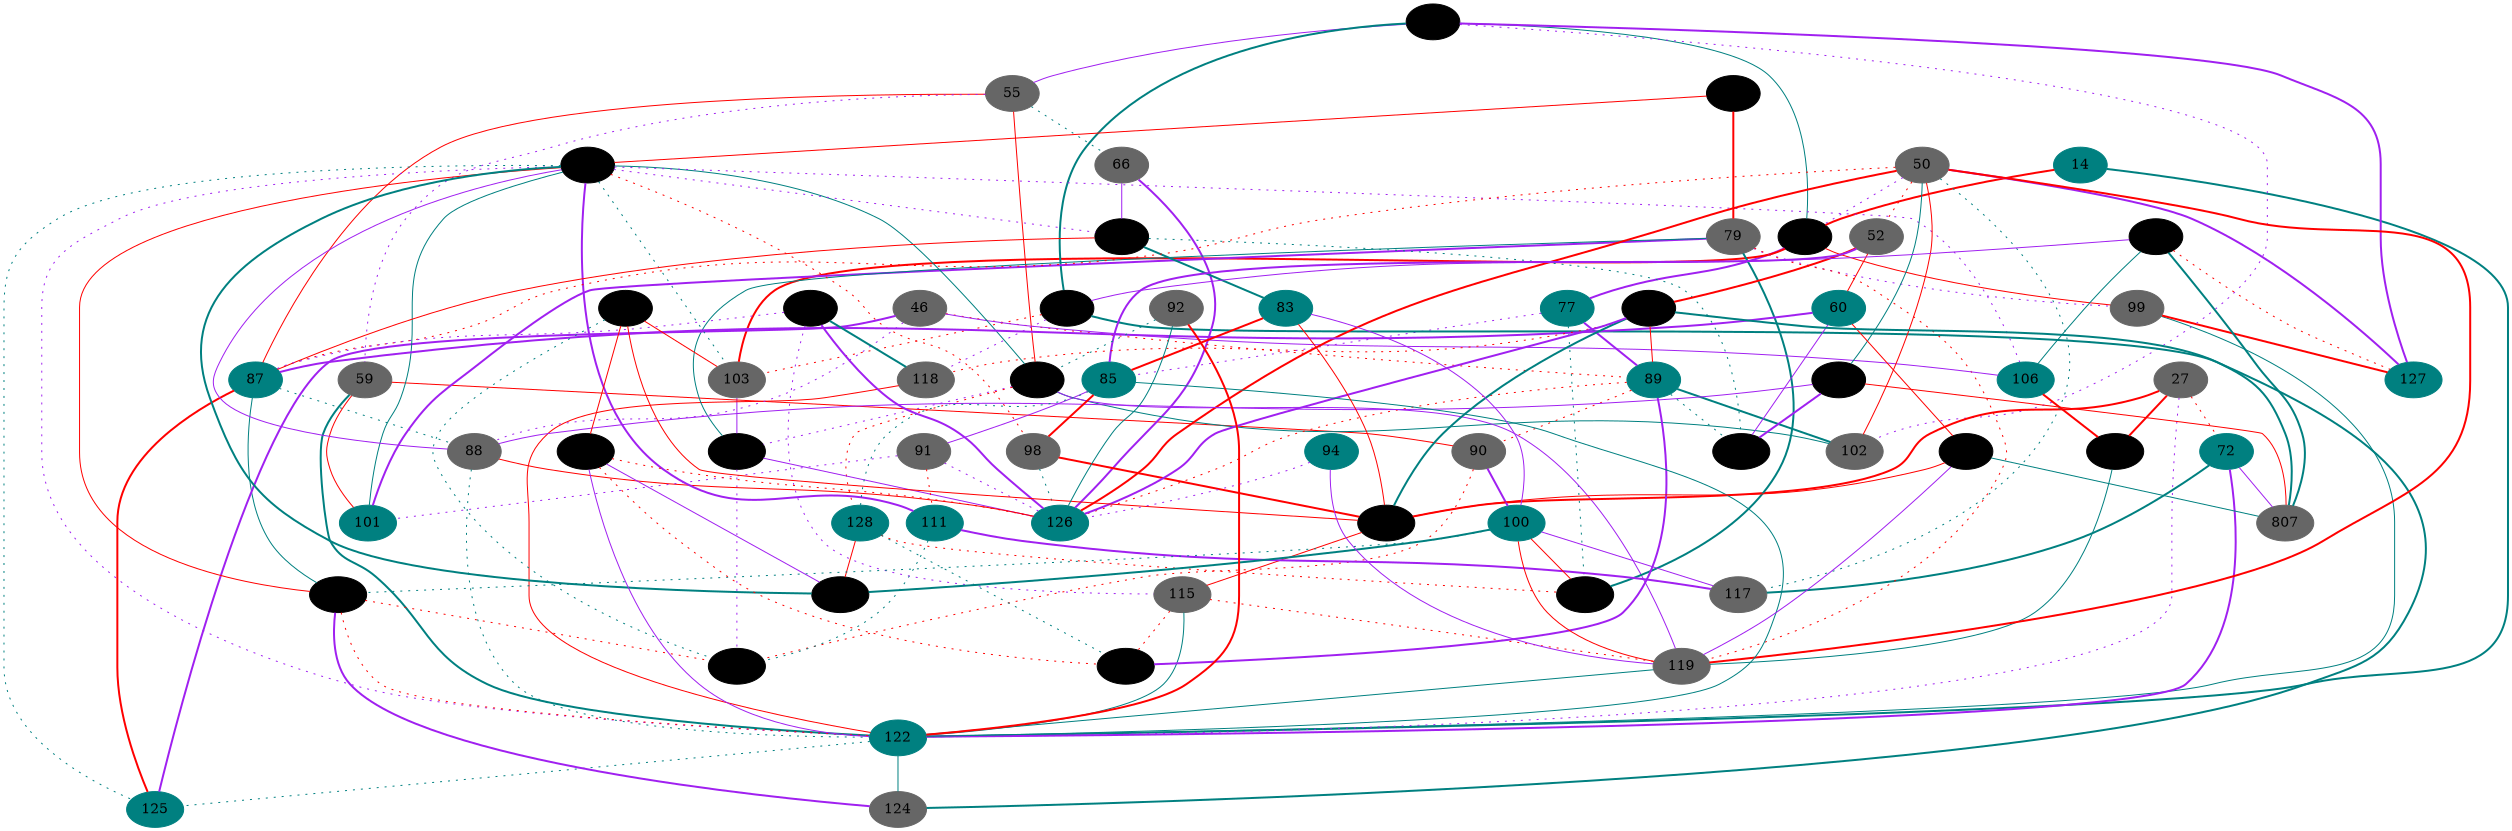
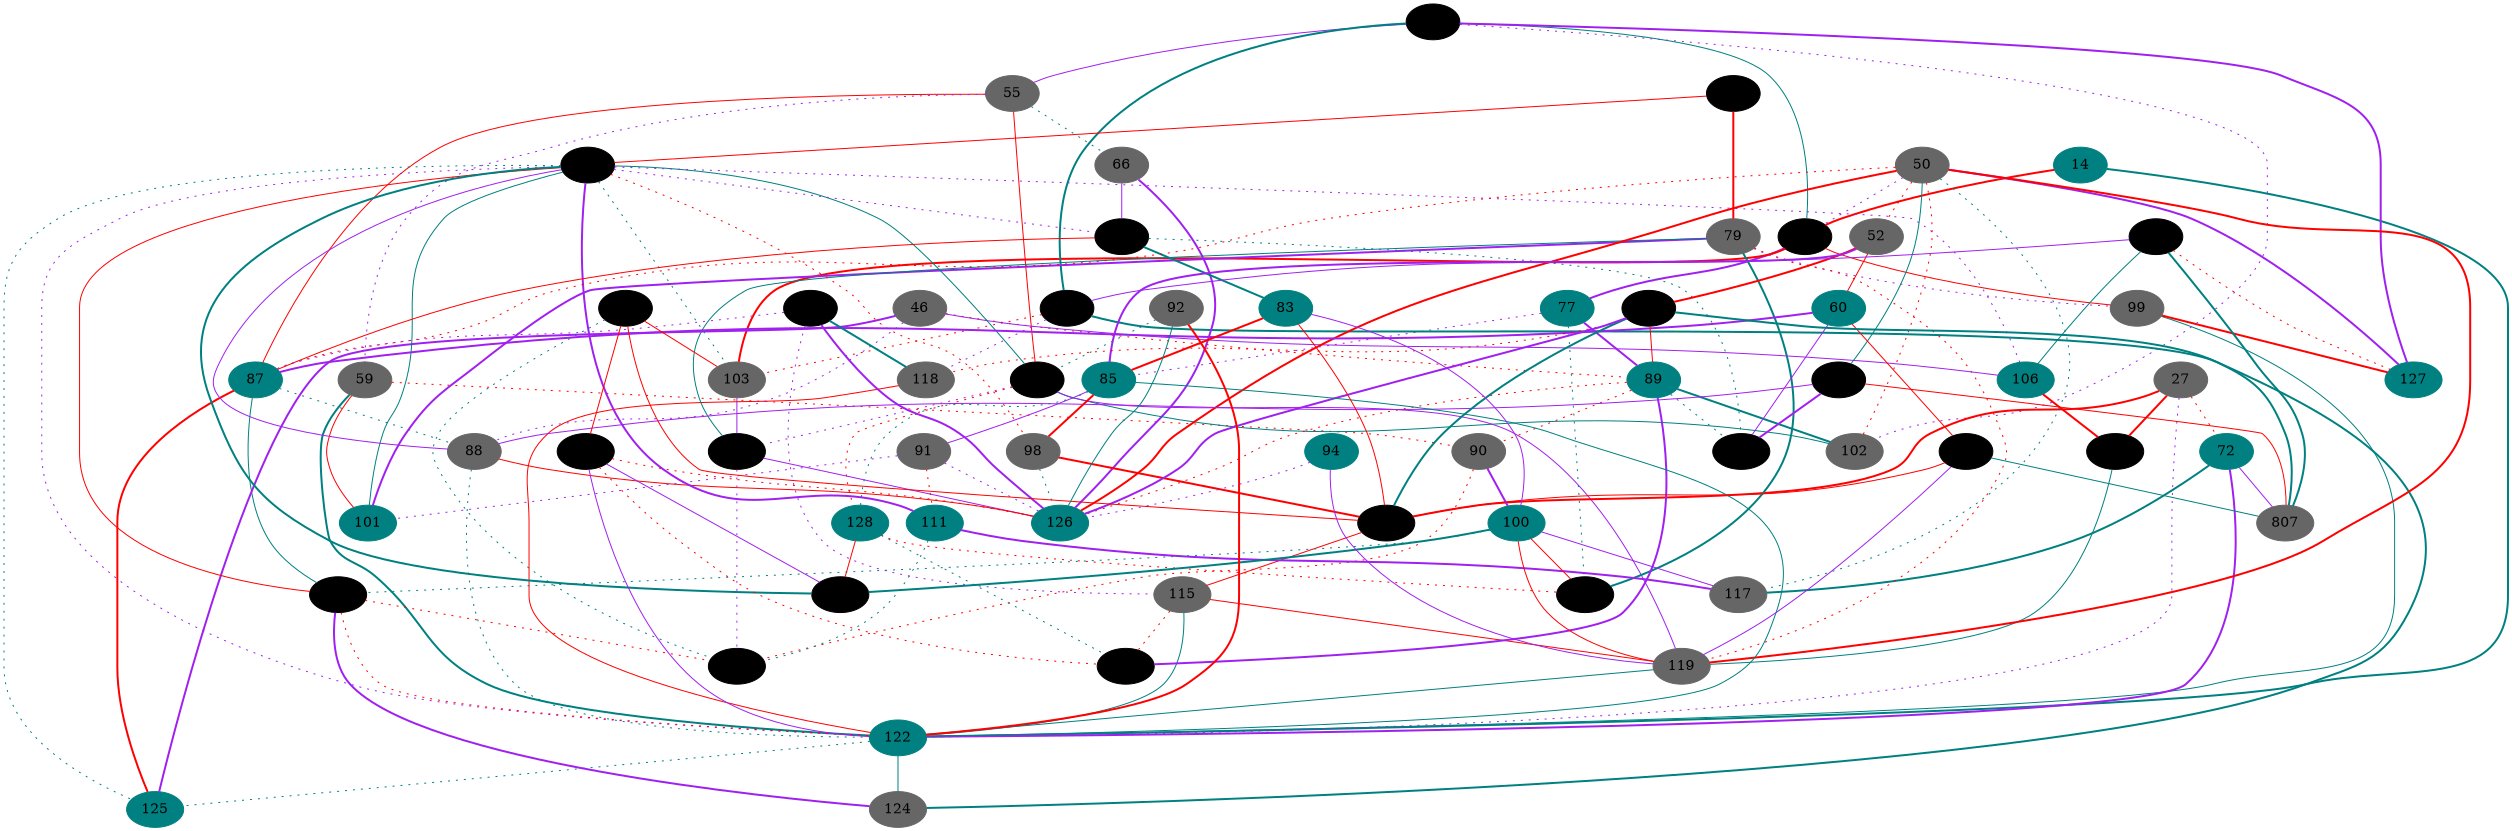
  graph {
    node [color=black style=filled]
    edge [color=red style=solid]
    63 [super="+58"]
    77 [color=teal]
    99 [color=gray40]
    103 [color=gray40 super="+68"]
    14 [color=teal]
    122 [color=teal super="+96+121"]
    125 [color=teal]
    124 [color=gray40]
    25 [super="+2"]
    55 [color=gray40 super="+23"]
    97 [super="+10"]
    102 [color=gray40]
    127 [color=teal]
    87 [color=teal super="+57"]
    59 [color=gray40]
    66 [color=gray40]
    95 [super="+82+51"]
    118 [color=gray40]
    27 [color=gray40 super="+21"]
    72 [color=teal]
    108 [super="+61"]
    116
    117 [color=gray40]
    n24 [color=gray40 label=807 super="+13"]
    79 [color=gray40 super="+26+56"]
    119 [color=gray40 super="+31+70+84"]
    101 [color=teal]
    130
    113 [super="+32"]
    115 [color=gray40 super="+93"]
    88 [color=gray40 super="+20+35"]
    126 [color=teal super="+33+123+39+104"]
    46 [color=gray40]
    89 [color=teal super="+17+40"]
    106 [color=teal]
    90 [color=gray40]
    105
    131
    73 [super="+16+48+64+19"]
    98 [color=gray40 super="+15"]
    112 [super="+76+110"]
    81 [super="+11"]
    111 [color=teal]
    129
    47
    50 [color=gray40 super="+24+28"]
    52 [color=gray40]
    86
    60 [color=teal]
    80 [super="+3+6"]
    85 [color=teal super="+36"]
    71
    91 [color=gray40]
    128 [color=teal super="+114"]
    120 [super="+62"]
    54
    100 [color=teal super="+49"]
    83 [color=teal super="+45"]
    67
    109 [super="+7"]
    69
    92 [color=gray40]
    94 [color=teal]
    63 -- 77 [color=purple style=bold]
    63 -- 99
    63 -- 103 [style=bold]
    77 -- 130 [color=teal style=dotted]
    77 -- 89 [color=purple style=bold]
    77 -- 85 [color=purple style=dotted]
    99 -- 122 [color=teal]
    99 -- 127 [style=bold]
    103 -- 113 [color=purple]
    14 -- 63 [style=bold weight=2]
    14 -- 122 [color=teal style=bold weight=2]
    122 -- 125 [color=teal style=dotted]
    122 -- 124 [color=teal]
    25 -- 63 [color=teal]
    25 -- 55 [color=purple weight=2]
    25 -- 97 [color=teal style=bold]
    25 -- 102 [color=purple style=dotted]
    25 -- 127 [color=purple style=bold]
    55 -- 87
    55 -- 59 [color=purple style=dotted]
    55 -- 66 [color=teal style=dotted]
    55 -- 95
    97 -- 103 [style=dotted weight=2]
    97 -- 124 [color=teal style=bold]
    97 -- 118 [color=purple style=dotted]
    87 -- 125 [style=bold]
    87 -- 88 [color=teal style=dotted]
    87 -- 112 [color=teal]
    59 -- 122 [color=teal style=bold]
    59 -- 101
-   59 -- 90
+   59 -- 90 [style=dotted]
    66 -- 126 [color=purple style=bold]
    66 -- 81 [color=purple weight=2]
    95 -- 102 [color=teal]
    95 -- 119 [color=purple]
    95 -- 113 [color=purple style=dotted]
    95 -- 128 [style=dotted]
    118 -- 122
    27 -- 122 [color=purple style=dotted]
    27 -- 72 [style=dotted]
    27 -- 108 [style=bold]
    27 -- 116 [style=bold weight=2]
    72 -- 122 [color=purple style=bold]
    72 -- 117 [color=teal style=bold]
    72 -- n24 [color=purple]
    108 -- 115 [weight=2]
    116 -- 119 [color=teal]
    79 -- 99 [color=purple style=dotted]
    79 -- 119 [style=dotted weight=2]
    79 -- 101 [color=purple style=bold]
    79 -- 130 [color=teal style=bold]
    79 -- 113 [color=teal]
    119 -- 122 [color=teal]
    113 -- 126 [color=purple]
    113 -- 120 [color=purple style=dotted weight=2]
    115 -- 122 [color=teal]
-   115 -- 119 [style=dotted]
+   115 -- 119
    115 -- 131 [style=dotted]
    88 -- 122 [color=teal style=dotted weight=2]
    88 -- 126 [weight=2]
    46 -- 125 [color=purple style=bold]
    46 -- 88 [color=purple style=dotted]
    46 -- 89 [style=dotted]
    46 -- 106 [color=purple]
    89 -- 102 [color=teal style=bold]
    89 -- 126 [style=dotted]
    89 -- 90 [style=dotted]
    89 -- 105 [color=teal style=dotted]
    89 -- 131 [color=purple style=bold]
    106 -- 116 [style=bold]
    90 -- 120 [style=dotted]
    90 -- 100 [color=purple style=bold]
    73 -- 103 [color=teal style=dotted]
    73 -- 122 [color=purple style=dotted]
    73 -- 125 [color=teal style=dotted]
    73 -- 95 [color=teal weight=3]
    73 -- 101 [color=teal]
    73 -- 88 [color=purple]
    73 -- 106 [color=purple style=dotted]
    73 -- 98 [style=dotted]
    73 -- 112 [weight=2]
    73 -- 81 [color=purple style=dotted]
    73 -- 111 [color=purple style=bold]
    73 -- 129 [color=teal style=bold]
    98 -- 108 [style=bold]
    98 -- 126 [color=teal style=dotted]
    112 -- 122 [style=dotted weight=2]
    112 -- 124 [color=purple style=bold]
    112 -- 120 [style=dotted]
    81 -- 87
    81 -- 105 [color=teal style=dotted]
    81 -- 83 [color=teal style=bold]
    111 -- 117 [color=purple style=bold]
    111 -- 120 [color=teal style=dotted]
    47 -- 79 [style=bold weight=3]
    47 -- 73
    50 -- 63 [color=purple style=dotted weight=2]
-   50 -- 102
+   50 -- 102 [style=dotted]
    50 -- 127 [color=purple style=bold]
    50 -- 87 [style=dotted]
    50 -- 117 [color=teal style=dotted]
    50 -- 119 [style=bold]
    50 -- 126 [style=bold]
    50 -- 52 [style=dotted]
    50 -- 86 [color=teal]
    52 -- 60
    52 -- 80 [style=bold]
    52 -- 85 [color=purple style=bold]
    86 -- n24
    86 -- 88 [color=purple]
    86 -- 105 [color=purple style=bold]
    60 -- 87 [color=purple style=bold]
    60 -- 105 [color=purple]
    60 -- 71
    80 -- 118 [style=dotted]
    80 -- 108 [color=teal style=bold]
    80 -- n24 [color=teal style=bold weight=2]
    80 -- 126 [color=purple style=bold weight=2]
    80 -- 89
    85 -- 122 [color=teal]
    85 -- 98 [style=bold]
    85 -- 91 [color=purple]
    85 -- 128 [color=teal style=dotted weight=2]
    71 -- 108
    71 -- n24 [color=teal]
    71 -- 119 [color=purple]
    91 -- 101 [color=purple style=dotted]
    91 -- 126 [color=purple style=dotted]
    91 -- 111 [style=dotted]
    128 -- 130 [style=dotted]
    128 -- 131 [color=teal style=dotted]
    128 -- 129
    54 -- 87 [color=purple style=dotted]
    54 -- 118 [color=teal style=bold]
    54 -- 115 [color=purple style=dotted]
    54 -- 126 [color=purple style=bold]
    100 -- 117 [color=purple]
    100 -- 119
    100 -- 130
    100 -- 112 [color=teal style=dotted weight=2]
    100 -- 129 [color=teal style=bold]
    83 -- 108
    83 -- 85 [style=bold]
    83 -- 100 [color=purple]
    67 -- 103
    67 -- 108
    67 -- 120 [color=teal style=dotted]
    67 -- 109
    109 -- 122 [color=purple]
    109 -- 126 [style=dotted weight=2]
    109 -- 131 [style=dotted]
    109 -- 129 [color=purple]
    69 -- 97 [color=purple]
    69 -- 127 [style=dotted]
    69 -- n24 [color=teal style=bold]
    69 -- 106 [color=teal]
    92 -- 122 [style=bold]
    92 -- 95 [color=teal style=dotted weight=2]
    92 -- 126 [color=teal]
    94 -- 119 [color=purple weight=2]
    94 -- 126 [color=purple style=dotted weight=2]
  }
